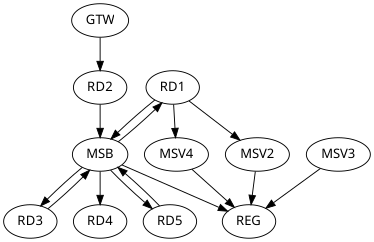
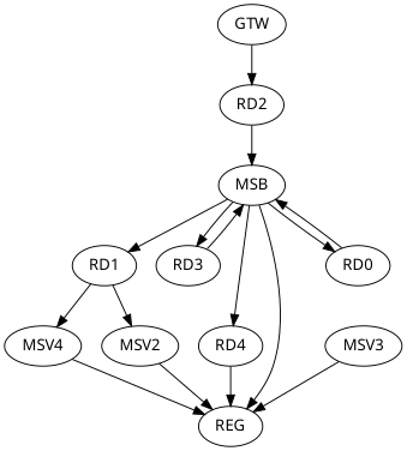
  strict digraph {
    fontname="Noto Sans"
    node [fontname="Noto Sans"]
    edge [fontname="Noto Sans"]
    n1 [label=RD1]
    n2 [label=MSB]
    n3 [label=MSV4]
    n4 [label=MSV2]
    n5 [label=RD3]
    n6 [label=RD4]
    n7 [label=REG]
-   n8 [label=RD5]
+   n8 [label=RD0]
    n9 [label=MSV3]
    n10 [label=RD2]
    n11 [label=GTW]
-   n1 -> n2
    n1 -> n3
    n1 -> n4
    n2 -> n1
    n2 -> n5
    n2 -> n6
    n2 -> n7
    n2 -> n8
    n3 -> n7
    n4 -> n7
    n5 -> n2
+   n6 -> n7
    n8 -> n2
    n9 -> n7
    n10 -> n2
    n11 -> n10
  }
